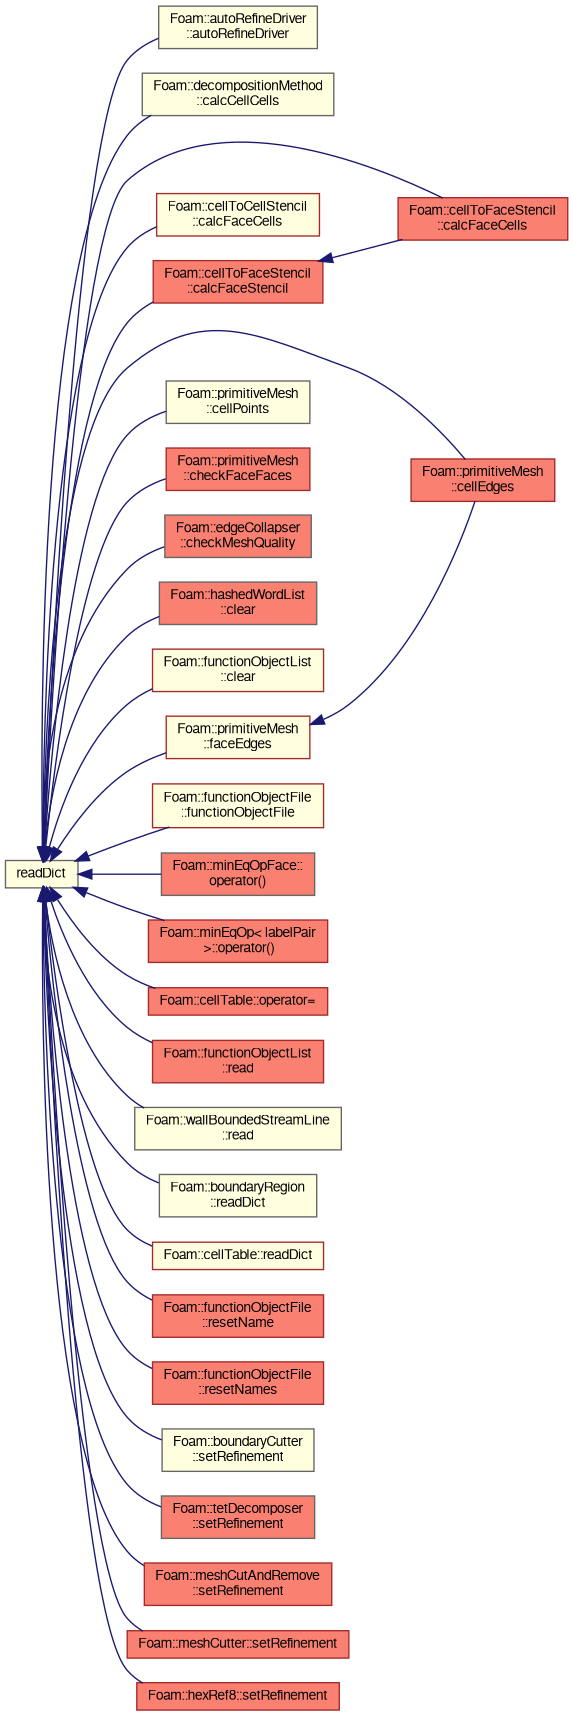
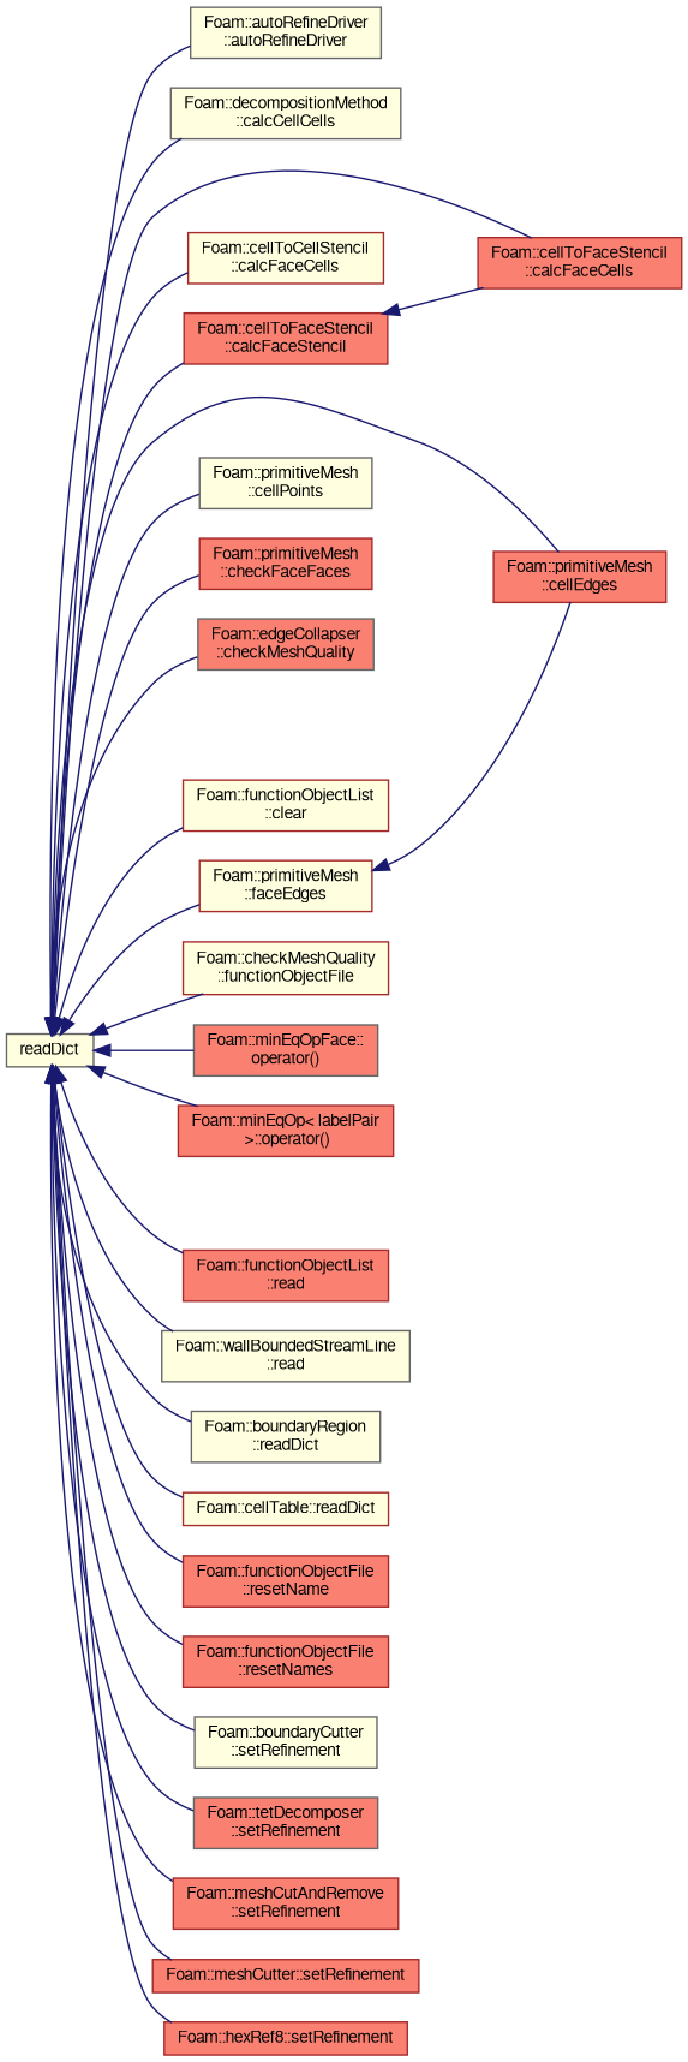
  digraph {
    rankdir=LR
    node [color=brown fillcolor=salmon fontname=FreeSans fontsize=10 shape=record style=filled]
    edge [color=midnightblue dir=back fontname=FreeSans fontsize=10 labelfontname=FreeSans labelfontsize=10 style=solid]
    n1 [color=gray40 fillcolor=lightyellow fontcolor=black height=0.2 label=readDict width=0.4]
    n2 [color=gray40 fillcolor=lightyellow height=0.2 label="Foam::autoRefineDriver\l::autoRefineDriver" width=0.4]
    n3 [color=gray40 fillcolor=lightyellow height=0.2 label="Foam::decompositionMethod\l::calcCellCells" width=0.4]
    n4 [height=0.2 label="Foam::cellToFaceStencil\l::calcFaceCells" width=0.4]
    n5 [fillcolor=lightyellow height=0.2 label="Foam::cellToCellStencil\l::calcFaceCells" width=0.4]
    n6 [height=0.2 label="Foam::cellToFaceStencil\l::calcFaceStencil" width=0.4]
    n7 [height=0.2 label="Foam::primitiveMesh\l::cellEdges" width=0.4]
    n8 [color=gray40 fillcolor=lightyellow height=0.2 label="Foam::primitiveMesh\l::cellPoints" width=0.4]
    n9 [height=0.2 label="Foam::primitiveMesh\l::checkFaceFaces" width=0.4]
    n10 [color=gray40 height=0.2 label="Foam::edgeCollapser\l::checkMeshQuality" width=0.4]
-   n11 [color=gray40 height=0.2 label="Foam::hashedWordList\l::clear" width=0.4]
    n12 [fillcolor=lightyellow height=0.2 label="Foam::functionObjectList\l::clear" width=0.4]
    n13 [fillcolor=lightyellow height=0.2 label="Foam::primitiveMesh\l::faceEdges" width=0.4]
-   n14 [fillcolor=lightyellow height=0.2 label="Foam::functionObjectFile\l::functionObjectFile" width=0.4]
+   n14 [fillcolor=lightyellow height=0.2 label="Foam::checkMeshQuality\l::functionObjectFile" width=0.4]
    n15 [color=gray40 height=0.2 label="Foam::minEqOpFace::\loperator()" width=0.4]
    n16 [height=0.2 label="Foam::minEqOp\< labelPair\l \>::operator()" width=0.4]
-   n17 [height=0.2 label="Foam::cellTable::operator=" width=0.4]
    n18 [height=0.2 label="Foam::functionObjectList\l::read" width=0.4]
    n19 [color=gray40 fillcolor=lightyellow height=0.2 label="Foam::wallBoundedStreamLine\l::read" width=0.4]
    n20 [color=gray40 fillcolor=lightyellow height=0.2 label="Foam::boundaryRegion\l::readDict" width=0.4]
    n21 [fillcolor=lightyellow height=0.2 label="Foam::cellTable::readDict" width=0.4]
    n22 [height=0.2 label="Foam::functionObjectFile\l::resetName" width=0.4]
    n23 [height=0.2 label="Foam::functionObjectFile\l::resetNames" width=0.4]
    n24 [color=gray40 fillcolor=lightyellow height=0.2 label="Foam::boundaryCutter\l::setRefinement" width=0.4]
    n25 [color=gray40 height=0.2 label="Foam::tetDecomposer\l::setRefinement" width=0.4]
    n26 [height=0.2 label="Foam::meshCutAndRemove\l::setRefinement" width=0.4]
    n27 [height=0.2 label="Foam::meshCutter::setRefinement" width=0.4]
    n28 [height=0.2 label="Foam::hexRef8::setRefinement" width=0.4]
    n1 -> n2
    n1 -> n3
    n1 -> n4
    n1 -> n5
    n1 -> n6
    n1 -> n7
    n1 -> n8
    n1 -> n9
    n1 -> n10
-   n1 -> n11
    n1 -> n12
    n1 -> n13
    n1 -> n14
    n1 -> n15
    n1 -> n16
-   n1 -> n17
    n1 -> n18
    n1 -> n19
    n1 -> n20
    n1 -> n21
    n1 -> n22
    n1 -> n23
    n1 -> n24
    n1 -> n25
    n1 -> n26
    n1 -> n27
    n1 -> n28
    n6 -> n4
    n13 -> n7
  }
